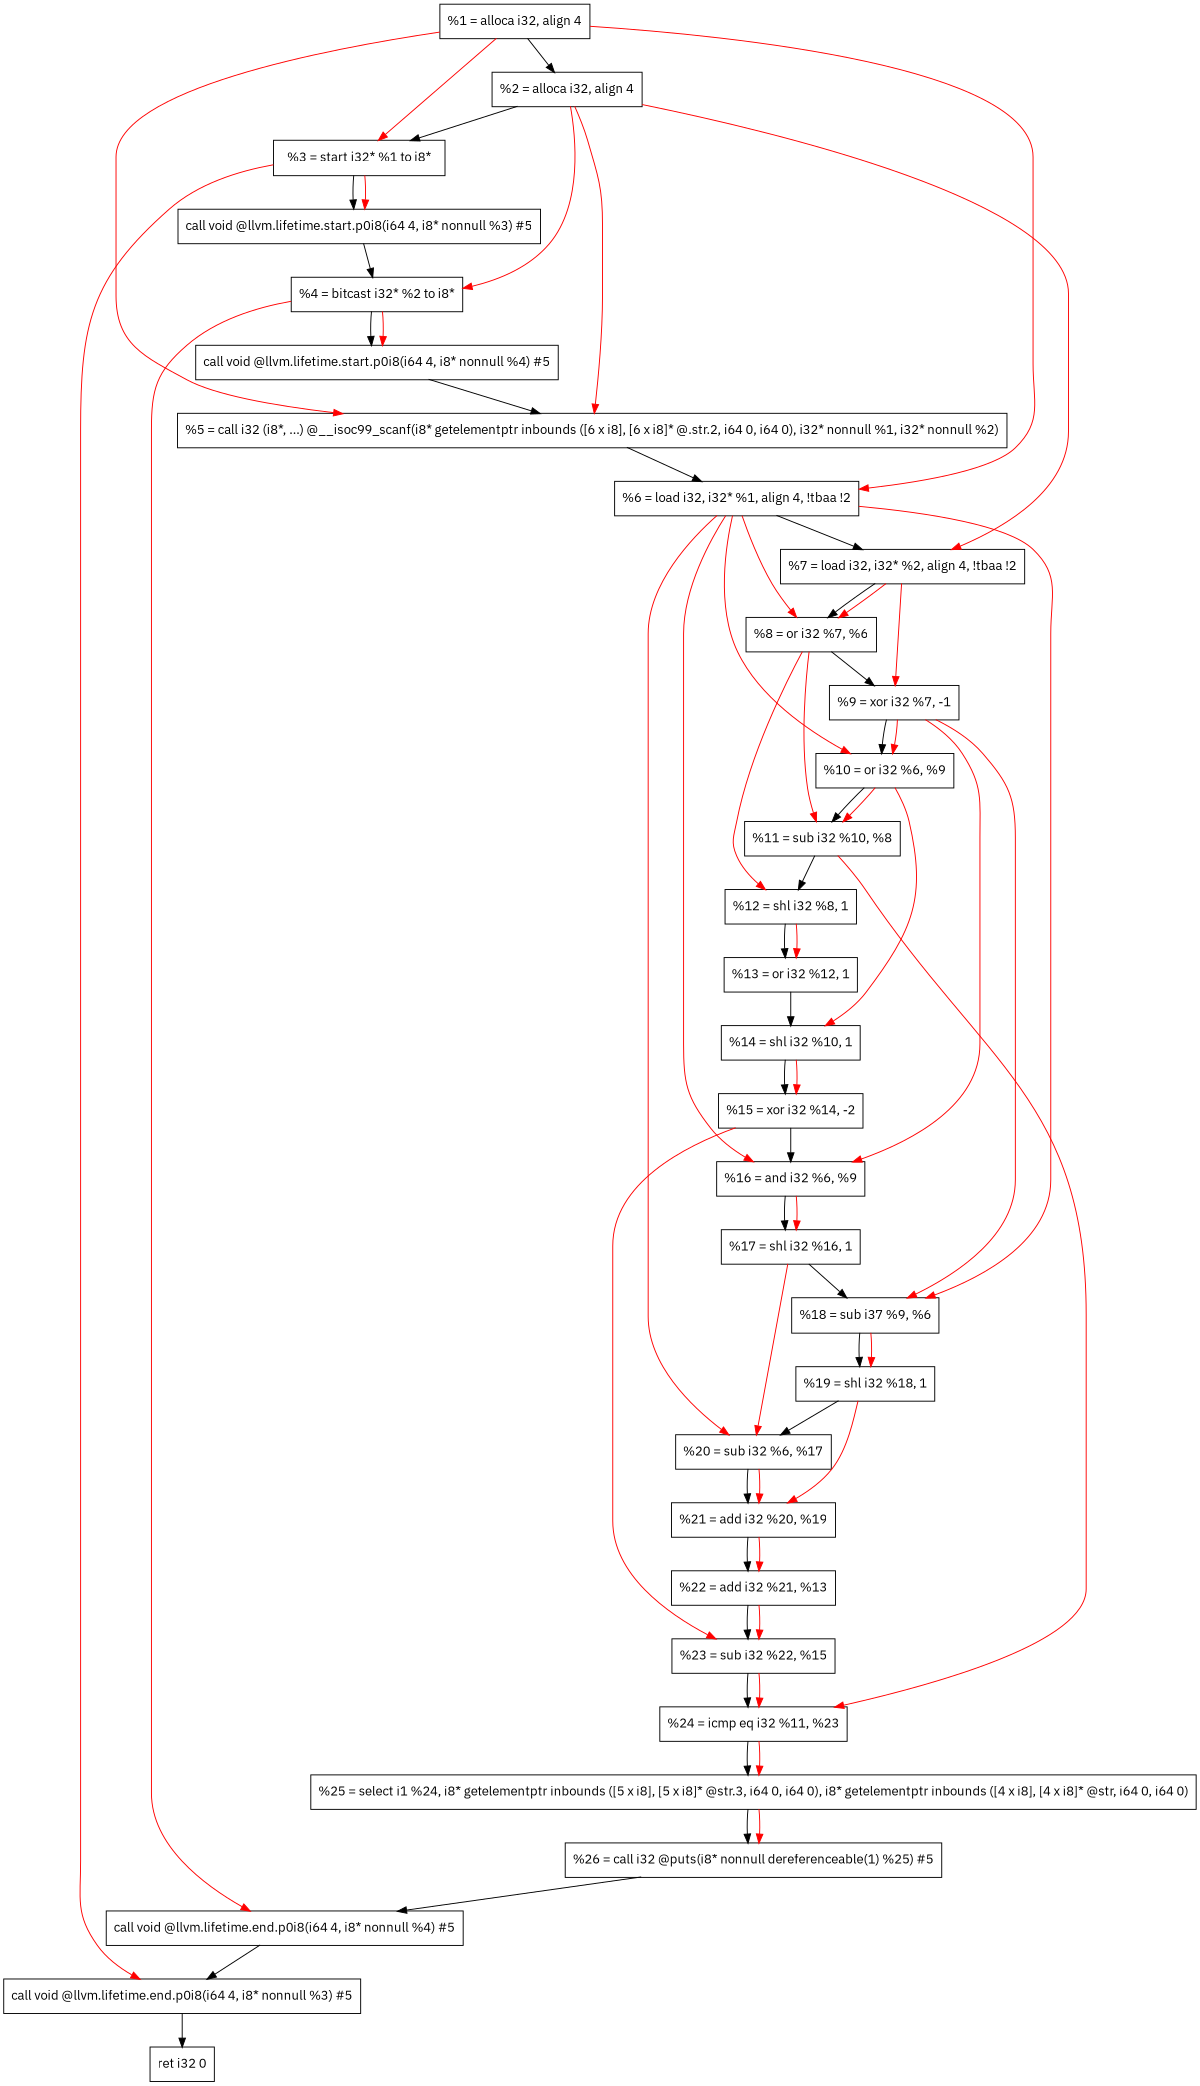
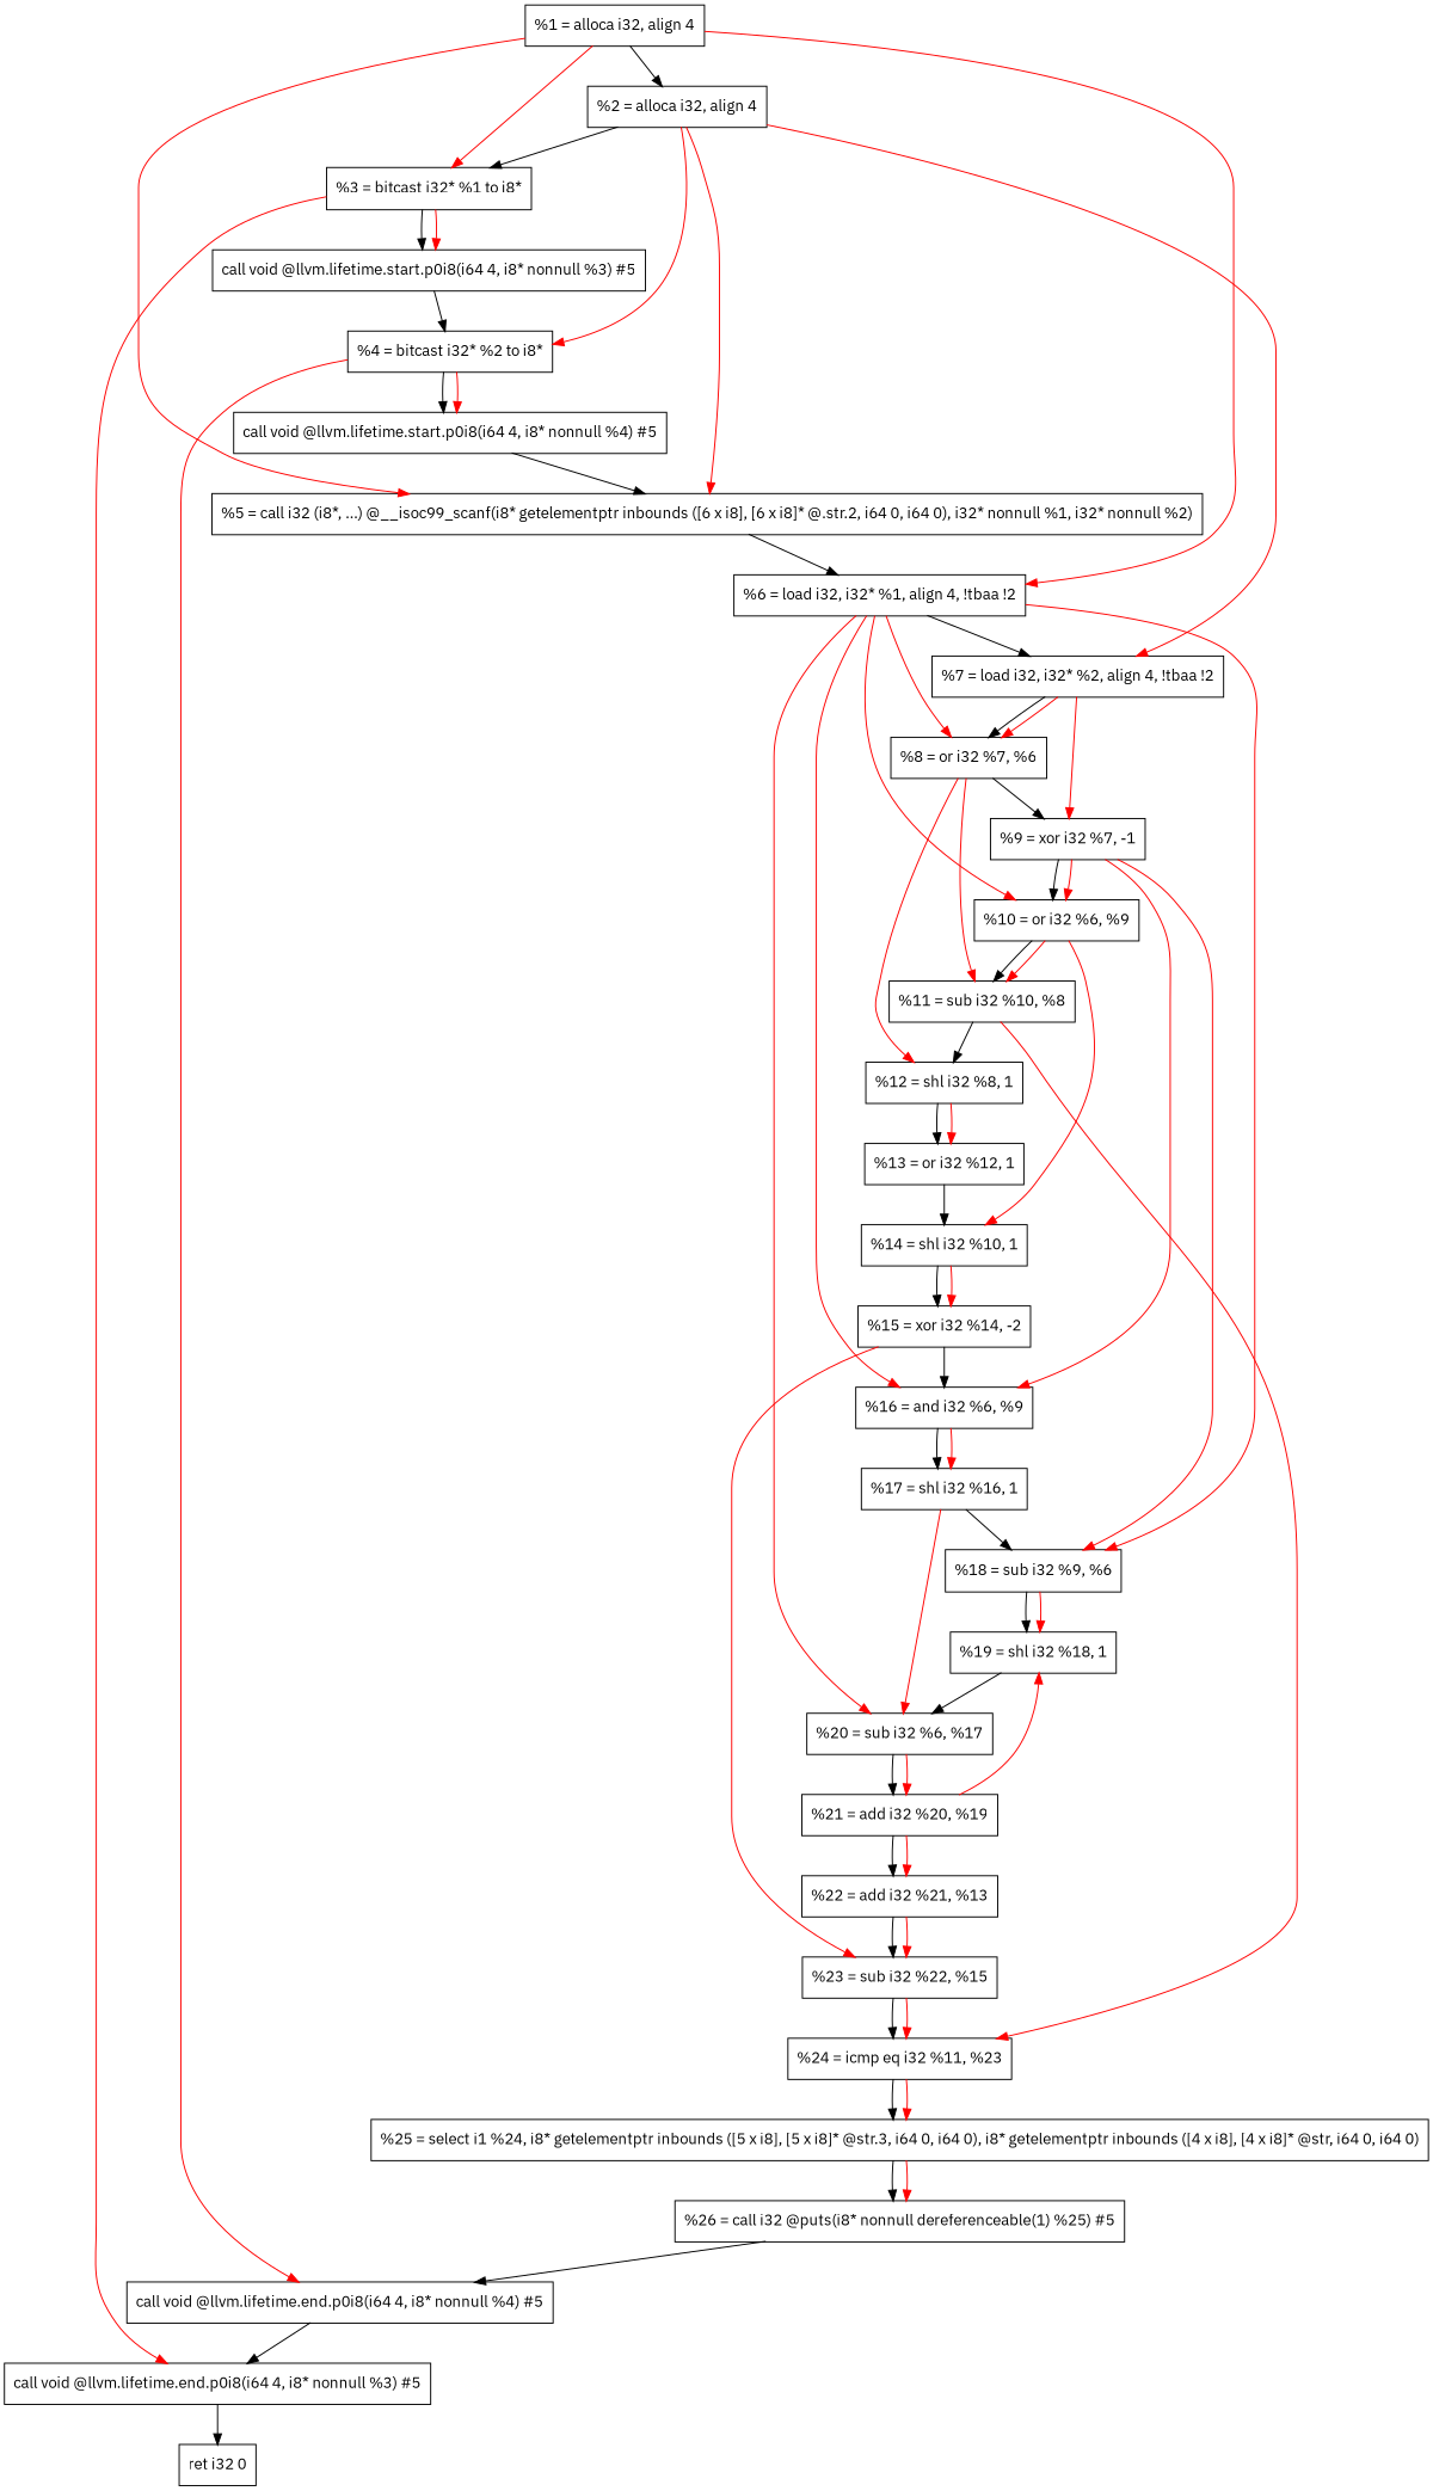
  digraph {
    fontname="IBM Plex Sans"
    node [fontname="IBM Plex Sans" shape=record]
    edge [fontname="IBM Plex Sans" color=red]
    n1 [label="  %1 = alloca i32, align 4"]
    n2 [label="  %2 = alloca i32, align 4"]
-   n3 [label="%3 = start i32* %1 to i8*"]
+   n3 [label="  %3 = bitcast i32* %1 to i8*"]
    n4 [label="  %5 = call i32 (i8*, ...) @__isoc99_scanf(i8* getelementptr inbounds ([6 x i8], [6 x i8]* @.str.2, i64 0, i64 0), i32* nonnull %1, i32* nonnull %2)"]
    n5 [label="  %6 = load i32, i32* %1, align 4, !tbaa !2"]
    n6 [label="  %4 = bitcast i32* %2 to i8*"]
    n7 [label="  %7 = load i32, i32* %2, align 4, !tbaa !2"]
    n8 [label="  call void @llvm.lifetime.start.p0i8(i64 4, i8* nonnull %3) #5"]
    n9 [label="  call void @llvm.lifetime.end.p0i8(i64 4, i8* nonnull %3) #5"]
    n10 [label="  %8 = or i32 %7, %6"]
    n11 [label="  %10 = or i32 %6, %9"]
    n12 [label="  %16 = and i32 %6, %9"]
-   n13 [label="%18 = sub i37 %9, %6"]
+   n13 [label="  %18 = sub i32 %9, %6"]
    n14 [label="  %20 = sub i32 %6, %17"]
    n15 [label="  call void @llvm.lifetime.start.p0i8(i64 4, i8* nonnull %4) #5"]
    n16 [label="  call void @llvm.lifetime.end.p0i8(i64 4, i8* nonnull %4) #5"]
    n17 [label="  %9 = xor i32 %7, -1"]
    n18 [label="  ret i32 0"]
    n19 [label="  %11 = sub i32 %10, %8"]
    n20 [label="  %12 = shl i32 %8, 1"]
    n21 [label="  %14 = shl i32 %10, 1"]
    n22 [label="  %17 = shl i32 %16, 1"]
    n23 [label="  %19 = shl i32 %18, 1"]
    n24 [label="  %21 = add i32 %20, %19"]
    n25 [label="  %24 = icmp eq i32 %11, %23"]
    n26 [label="  %13 = or i32 %12, 1"]
    n27 [label="  %15 = xor i32 %14, -2"]
    n28 [label="  %25 = select i1 %24, i8* getelementptr inbounds ([5 x i8], [5 x i8]* @str.3, i64 0, i64 0), i8* getelementptr inbounds ([4 x i8], [4 x i8]* @str, i64 0, i64 0)"]
    n29 [label="  %22 = add i32 %21, %13"]
    n30 [label="  %23 = sub i32 %22, %15"]
    n31 [label="  %26 = call i32 @puts(i8* nonnull dereferenceable(1) %25) #5"]
    n1 -> n2 [color=""]
    n1 -> n3
    n1 -> n4
    n1 -> n5
    n2 -> n3 [color=""]
    n2 -> n4
    n2 -> n6
    n2 -> n7
    n3 -> n8 [color=""]
    n3 -> n8
    n3 -> n9
    n4 -> n5 [color=""]
    n5 -> n7 [color=""]
    n5 -> n10
    n5 -> n11
    n5 -> n12
    n5 -> n13
    n5 -> n14
    n6 -> n15 [color=""]
    n6 -> n15
    n6 -> n16
    n7 -> n10 [color=""]
    n7 -> n10
    n7 -> n17
    n8 -> n6 [color=""]
    n9 -> n18 [color=""]
    n10 -> n17 [color=""]
    n10 -> n19
    n10 -> n20
    n11 -> n19 [color=""]
    n11 -> n19
    n11 -> n21
    n12 -> n22 [color=""]
    n12 -> n22
    n13 -> n23 [color=""]
    n13 -> n23
    n14 -> n24 [color=""]
    n14 -> n24
    n15 -> n4 [color=""]
    n16 -> n9 [color=""]
    n17 -> n11 [color=""]
    n17 -> n11
    n17 -> n12
    n17 -> n13
    n19 -> n20 [color=""]
    n19 -> n25
    n20 -> n26 [color=""]
    n20 -> n26
    n21 -> n27 [color=""]
    n21 -> n27
    n22 -> n13 [color=""]
    n22 -> n14
    n23 -> n14 [color=""]
-   n23 -> n24
+   n24 -> n23
    n24 -> n29 [color=""]
    n24 -> n29
    n25 -> n28 [color=""]
    n25 -> n28
    n26 -> n21 [color=""]
    n27 -> n12 [color=""]
    n27 -> n30
    n28 -> n31 [color=""]
    n28 -> n31
    n29 -> n30 [color=""]
    n29 -> n30
    n30 -> n25 [color=""]
    n30 -> n25
    n31 -> n16 [color=""]
  }
